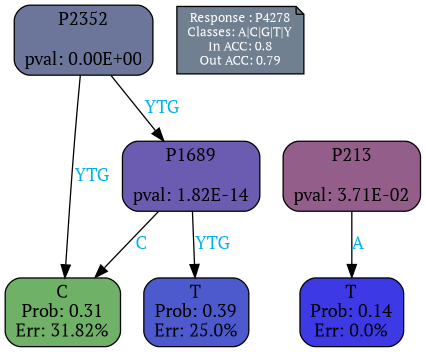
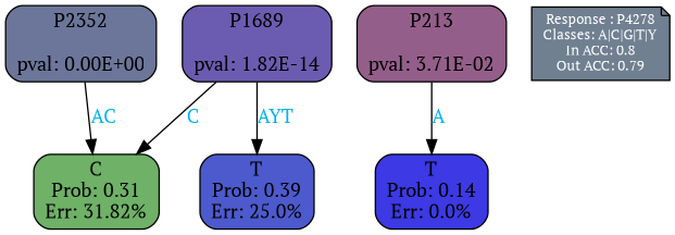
  digraph {
    fontname="PT Serif"
    ranksep=equally
    splines=polylines
    node [color=black fontname="PT Serif" shape=box style="filled, rounded"]
    edge [fontcolor=deepskyblue2 fontname="PT Serif"]
    n1 [fillcolor="#6eb167" label="C\nProb: 0.31\nErr: 31.82%"]
    n2 [fillcolor="#4c5acd" label="T\nProb: 0.39\nErr: 25.0%"]
    n3 [fillcolor="#3c39e5" label="T\nProb: 0.14\nErr: 0.0%"]
    n4 [align=left fillcolor=slategray fontcolor=white fontsize=10 label="Response : P4278\nClasses: A|C|G|T|Y\nIn ACC: 0.8\nOut ACC: 0.79\n" shape=note style=filled]
    n5 [fillcolor="#6c769a" label="P2352\n\npval: 0.00E+00"]
    n6 [fillcolor="#6b5cb1" label="P1689\n\npval: 1.82E-14"]
    n7 [fillcolor="#945e8a" label="P213\n\npval: 3.71E-02"]
    subgraph sub_1 {
      rank=same
      n1
      n2
      n3
    }
    subgraph sub_2 {
      rank=same
      n4
      n5
    }
-   n5 -> n1 [label=YTG]
-   n5 -> n6 [label=YTG]
+   n5 -> n1 [label=AC]
    n6 -> n1 [label=C]
-   n6 -> n2 [label=YTG]
+   n6 -> n2 [label=AYT]
    n7 -> n3 [label=A]
  }
